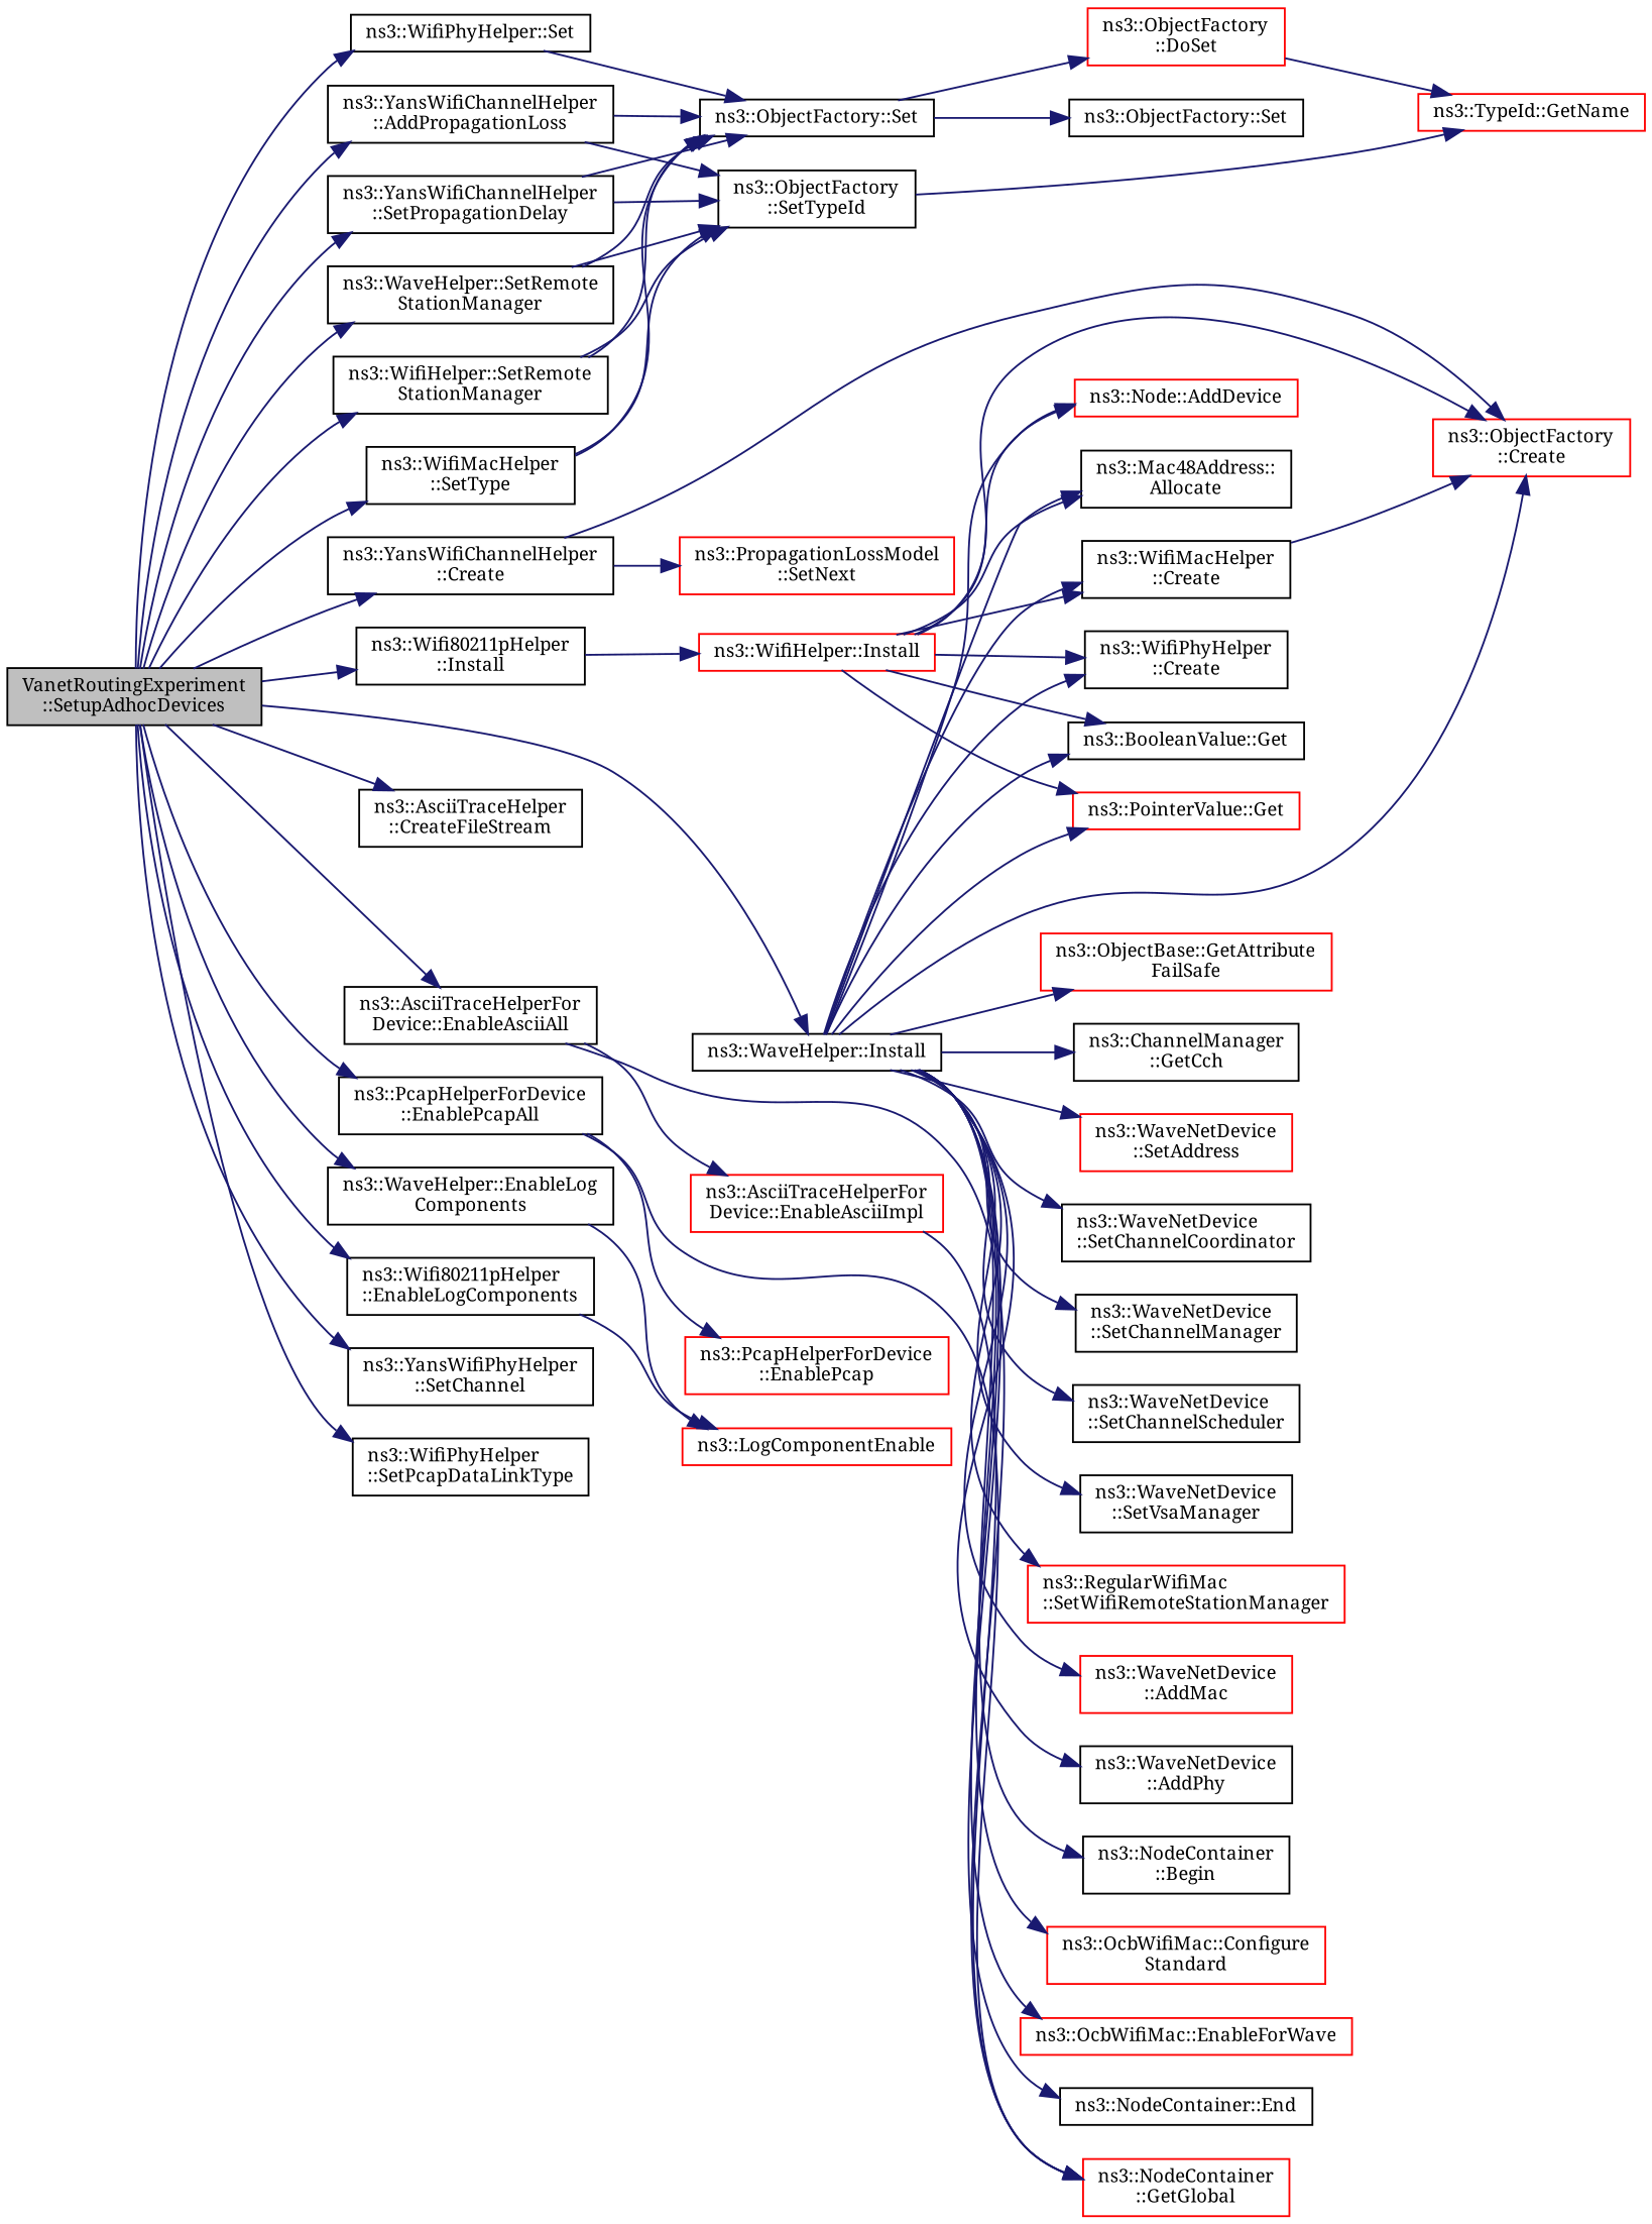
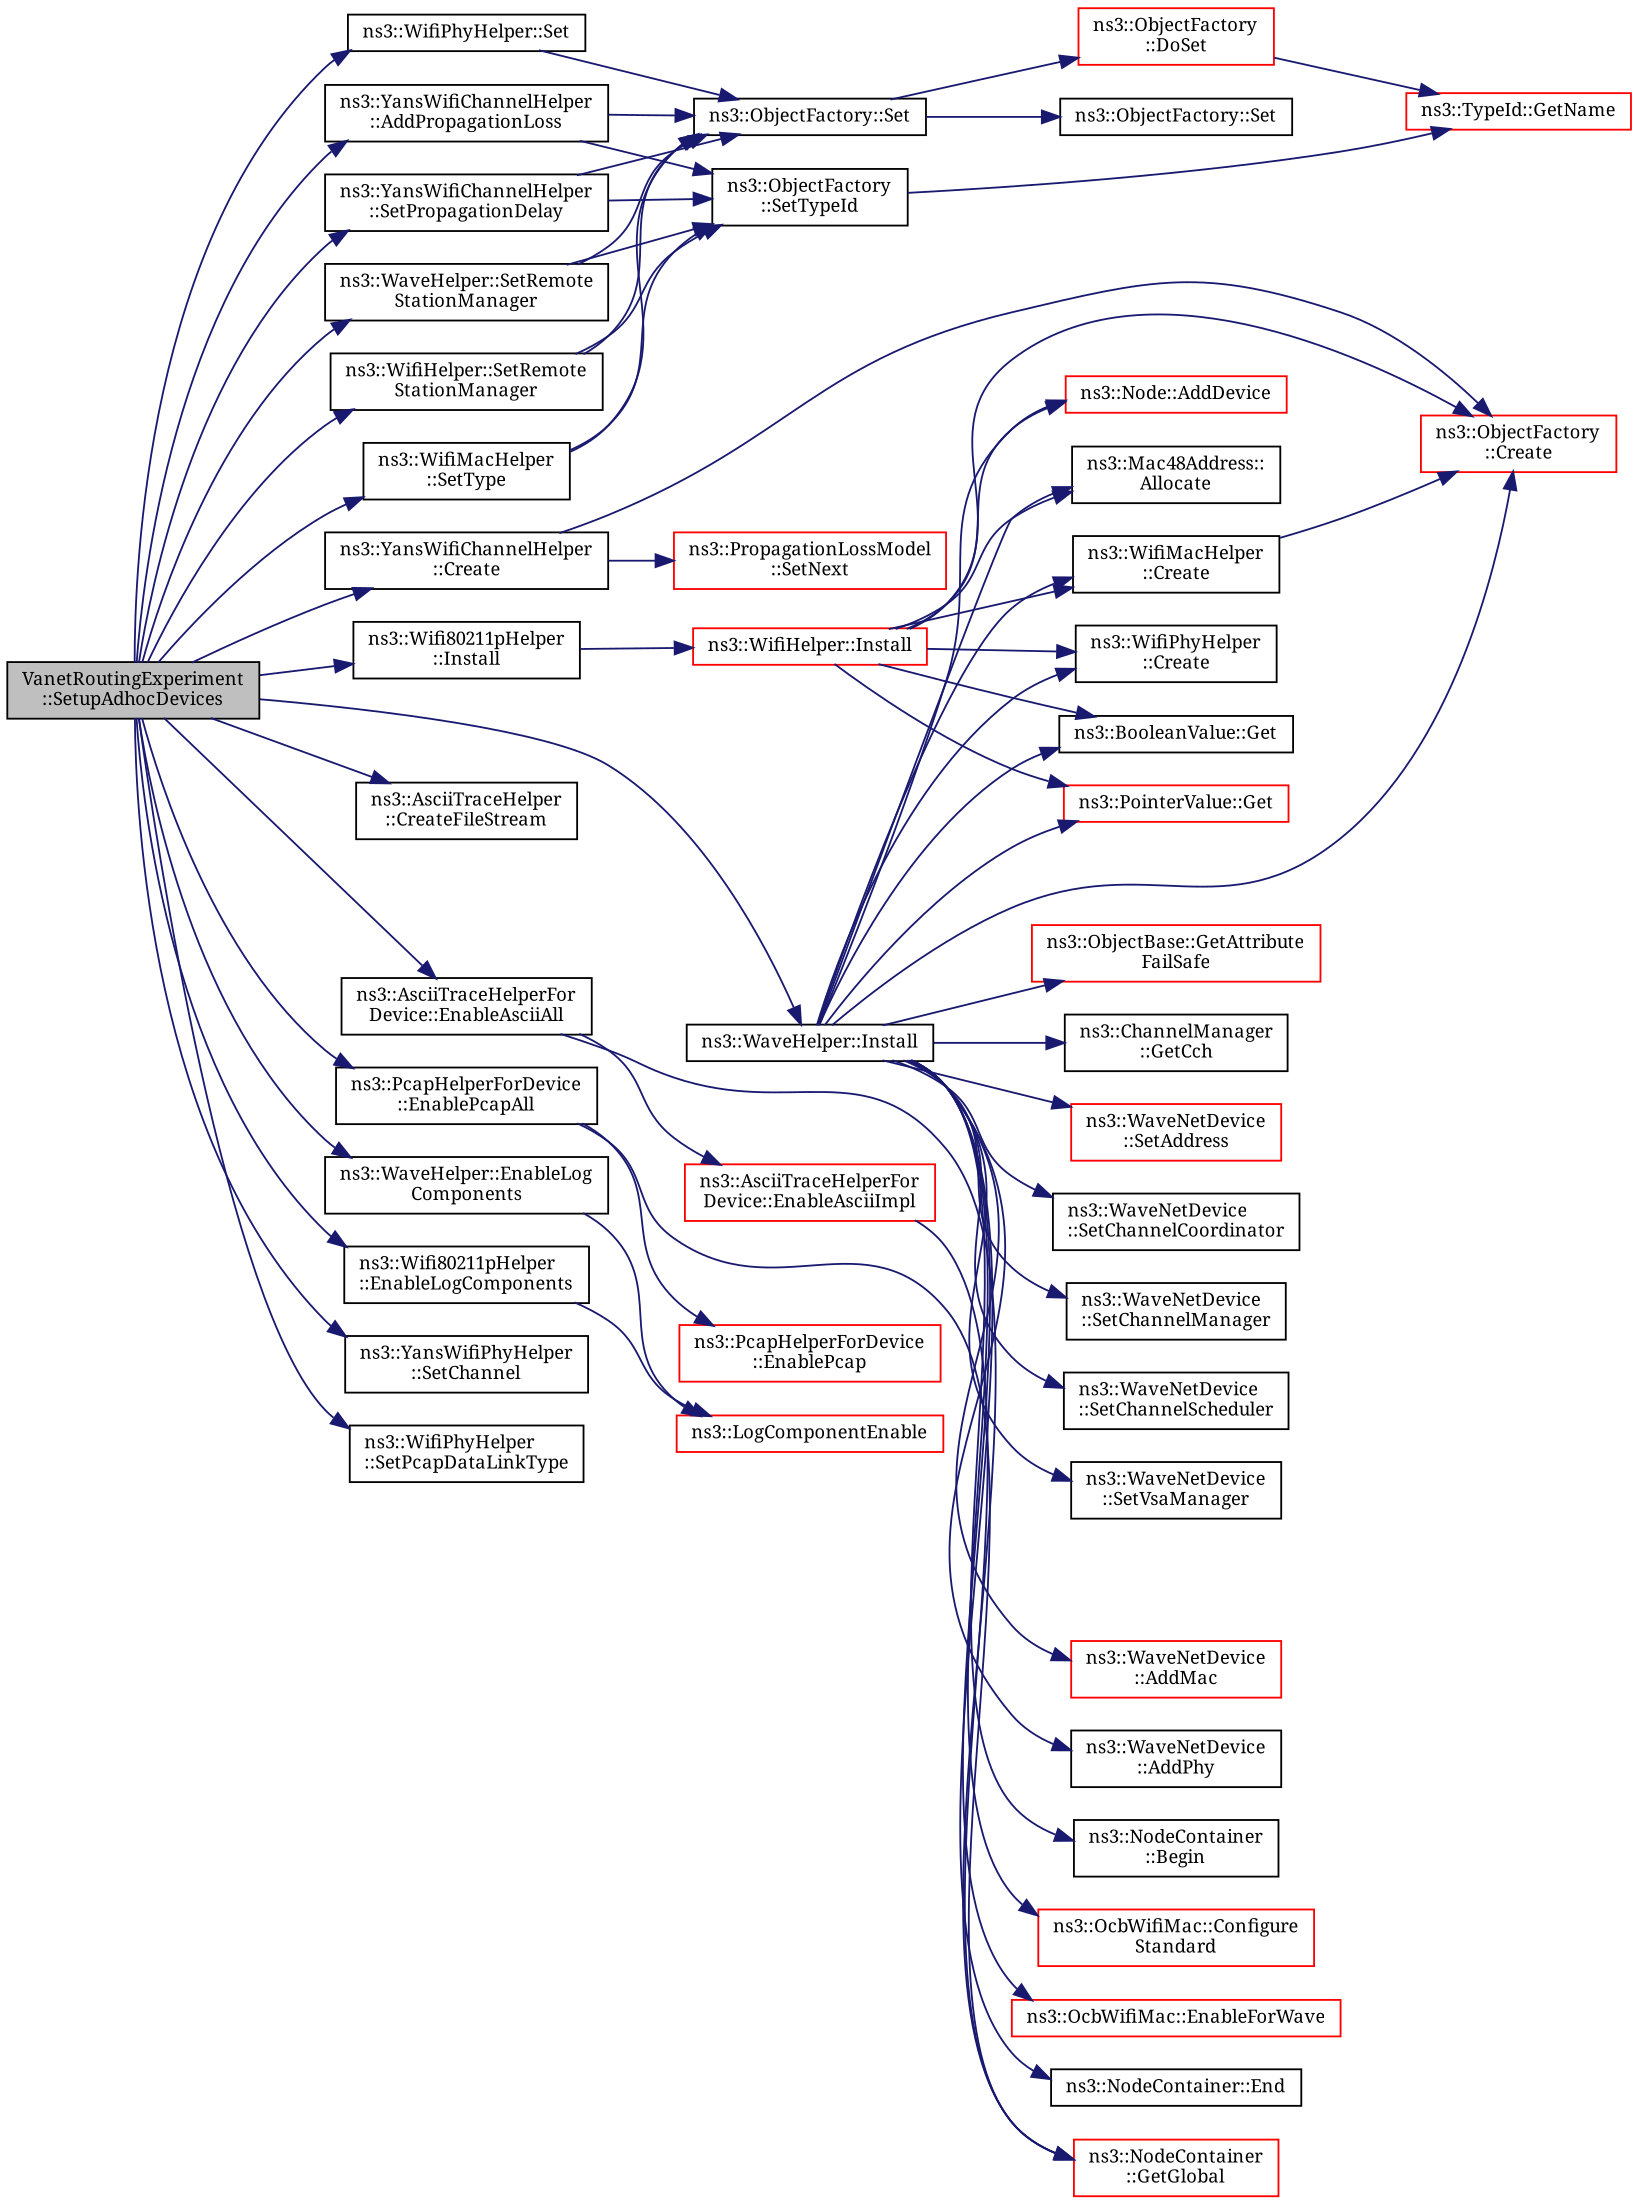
  digraph {
    fontname="Noto Serif"
    rankdir=LR
    node [color=black fillcolor=white fontname="Noto Serif" fontsize=10 shape=record style=filled]
    edge [color=midnightblue fontname="Noto Serif" fontsize=10 labelfontname=Helvetica labelfontsize=10 style=solid]
    n1 [fillcolor=grey75 fontcolor=black height=0.2 label="VanetRoutingExperiment\l::SetupAdhocDevices" width=0.4]
    n2 [height=0.2 label="ns3::YansWifiChannelHelper\l::AddPropagationLoss" width=0.4]
    n3 [height=0.2 label="ns3::YansWifiChannelHelper\l::Create" width=0.4]
    n4 [height=0.2 label="ns3::AsciiTraceHelper\l::CreateFileStream" width=0.4]
    n5 [height=0.2 label="ns3::AsciiTraceHelperFor\lDevice::EnableAsciiAll" width=0.4]
    n6 [height=0.2 label="ns3::WaveHelper::EnableLog\lComponents" width=0.4]
    n7 [height=0.2 label="ns3::Wifi80211pHelper\l::EnableLogComponents" width=0.4]
    n8 [height=0.2 label="ns3::PcapHelperForDevice\l::EnablePcapAll" width=0.4]
    n9 [height=0.2 label="ns3::WaveHelper::Install" width=0.4]
    n10 [height=0.2 label="ns3::Wifi80211pHelper\l::Install" width=0.4]
    n11 [height=0.2 label="ns3::WifiPhyHelper::Set" width=0.4]
    n12 [height=0.2 label="ns3::YansWifiPhyHelper\l::SetChannel" width=0.4]
    n13 [height=0.2 label="ns3::WifiPhyHelper\l::SetPcapDataLinkType" width=0.4]
    n14 [height=0.2 label="ns3::YansWifiChannelHelper\l::SetPropagationDelay" width=0.4]
    n15 [height=0.2 label="ns3::WaveHelper::SetRemote\lStationManager" width=0.4]
    n16 [height=0.2 label="ns3::WifiHelper::SetRemote\lStationManager" width=0.4]
    n17 [height=0.2 label="ns3::WifiMacHelper\l::SetType" width=0.4]
    n18 [height=0.2 label="ns3::ObjectFactory::Set" width=0.4]
    n19 [height=0.2 label="ns3::ObjectFactory\l::SetTypeId" width=0.4]
    n20 [color=red height=0.2 label="ns3::ObjectFactory\l::Create" width=0.4]
    n21 [color=red height=0.2 label="ns3::PropagationLossModel\l::SetNext" width=0.4]
    n22 [color=red height=0.2 label="ns3::AsciiTraceHelperFor\lDevice::EnableAsciiImpl" width=0.4]
    n23 [color=red height=0.2 label="ns3::NodeContainer\l::GetGlobal" width=0.4]
    n24 [color=red height=0.2 label="ns3::LogComponentEnable" width=0.4]
    n25 [color=red height=0.2 label="ns3::PcapHelperForDevice\l::EnablePcap" width=0.4]
    n26 [color=red height=0.2 label="ns3::Node::AddDevice" width=0.4]
    n27 [color=red height=0.2 label="ns3::WaveNetDevice\l::AddMac" width=0.4]
    n28 [height=0.2 label="ns3::WaveNetDevice\l::AddPhy" width=0.4]
    n29 [height=0.2 label="ns3::Mac48Address::\lAllocate" width=0.4]
    n30 [height=0.2 label="ns3::NodeContainer\l::Begin" width=0.4]
    n31 [color=red height=0.2 label="ns3::OcbWifiMac::Configure\lStandard" width=0.4]
    n32 [height=0.2 label="ns3::WifiMacHelper\l::Create" width=0.4]
    n33 [height=0.2 label="ns3::WifiPhyHelper\l::Create" width=0.4]
    n34 [color=red height=0.2 label="ns3::OcbWifiMac::EnableForWave" width=0.4]
    n35 [height=0.2 label="ns3::NodeContainer::End" width=0.4]
    n36 [height=0.2 label="ns3::BooleanValue::Get" width=0.4]
    n37 [color=red height=0.2 label="ns3::PointerValue::Get" width=0.4]
    n38 [color=red height=0.2 label="ns3::ObjectBase::GetAttribute\lFailSafe" width=0.4]
    n39 [height=0.2 label="ns3::ChannelManager\l::GetCch" width=0.4]
    n40 [color=red height=0.2 label="ns3::WaveNetDevice\l::SetAddress" width=0.4]
    n41 [height=0.2 label="ns3::WaveNetDevice\l::SetChannelCoordinator" width=0.4]
    n42 [height=0.2 label="ns3::WaveNetDevice\l::SetChannelManager" width=0.4]
    n43 [height=0.2 label="ns3::WaveNetDevice\l::SetChannelScheduler" width=0.4]
    n44 [height=0.2 label="ns3::WaveNetDevice\l::SetVsaManager" width=0.4]
-   n45 [color=red height=0.2 label="ns3::RegularWifiMac\l::SetWifiRemoteStationManager" width=0.4]
    n46 [color=red height=0.2 label="ns3::WifiHelper::Install" width=0.4]
    n47 [color=red height=0.2 label="ns3::ObjectFactory\l::DoSet" width=0.4]
    n48 [height=0.2 label="ns3::ObjectFactory::Set" width=0.4]
    n49 [color=red height=0.2 label="ns3::TypeId::GetName" width=0.4]
    n1 -> n2
    n1 -> n3
    n1 -> n4
    n1 -> n5
    n1 -> n6
    n1 -> n7
    n1 -> n8
    n1 -> n9
    n1 -> n10
    n1 -> n11
    n1 -> n12
    n1 -> n13
    n1 -> n14
    n1 -> n15
    n1 -> n16
    n1 -> n17
    n2 -> n18
    n2 -> n19
    n3 -> n20
    n3 -> n21
    n5 -> n22
    n5 -> n23
    n6 -> n24
    n7 -> n24
    n8 -> n23
    n8 -> n25
    n9 -> n20
    n9 -> n26
    n9 -> n27
    n9 -> n28
    n9 -> n29
    n9 -> n30
    n9 -> n31
    n9 -> n32
    n9 -> n33
    n9 -> n34
    n9 -> n35
    n9 -> n36
    n9 -> n37
    n9 -> n38
    n9 -> n39
    n9 -> n40
    n9 -> n41
    n9 -> n42
    n9 -> n43
    n9 -> n44
-   n9 -> n45
    n10 -> n46
    n11 -> n18
    n14 -> n18
    n14 -> n19
    n15 -> n18
    n15 -> n19
    n16 -> n18
    n16 -> n19
    n17 -> n18
    n17 -> n19
    n18 -> n47
    n18 -> n48
    n19 -> n49
    n22 -> n23
    n32 -> n20
    n46 -> n20
    n46 -> n26
    n46 -> n29
    n46 -> n32
    n46 -> n33
    n46 -> n36
    n46 -> n37
    n47 -> n49
  }
